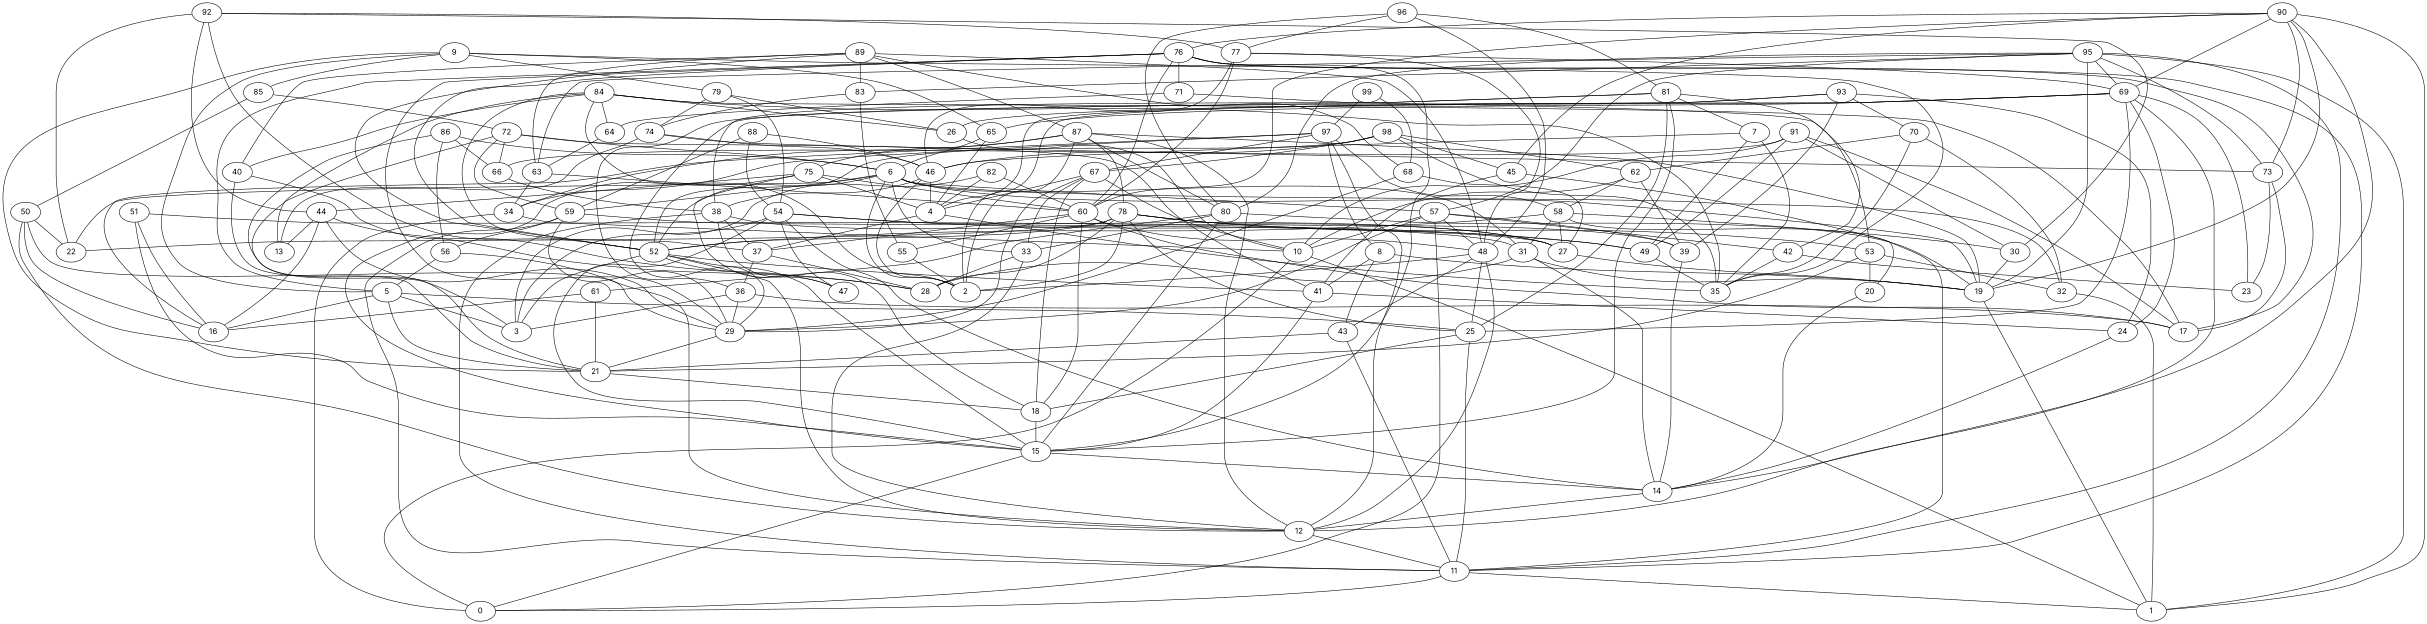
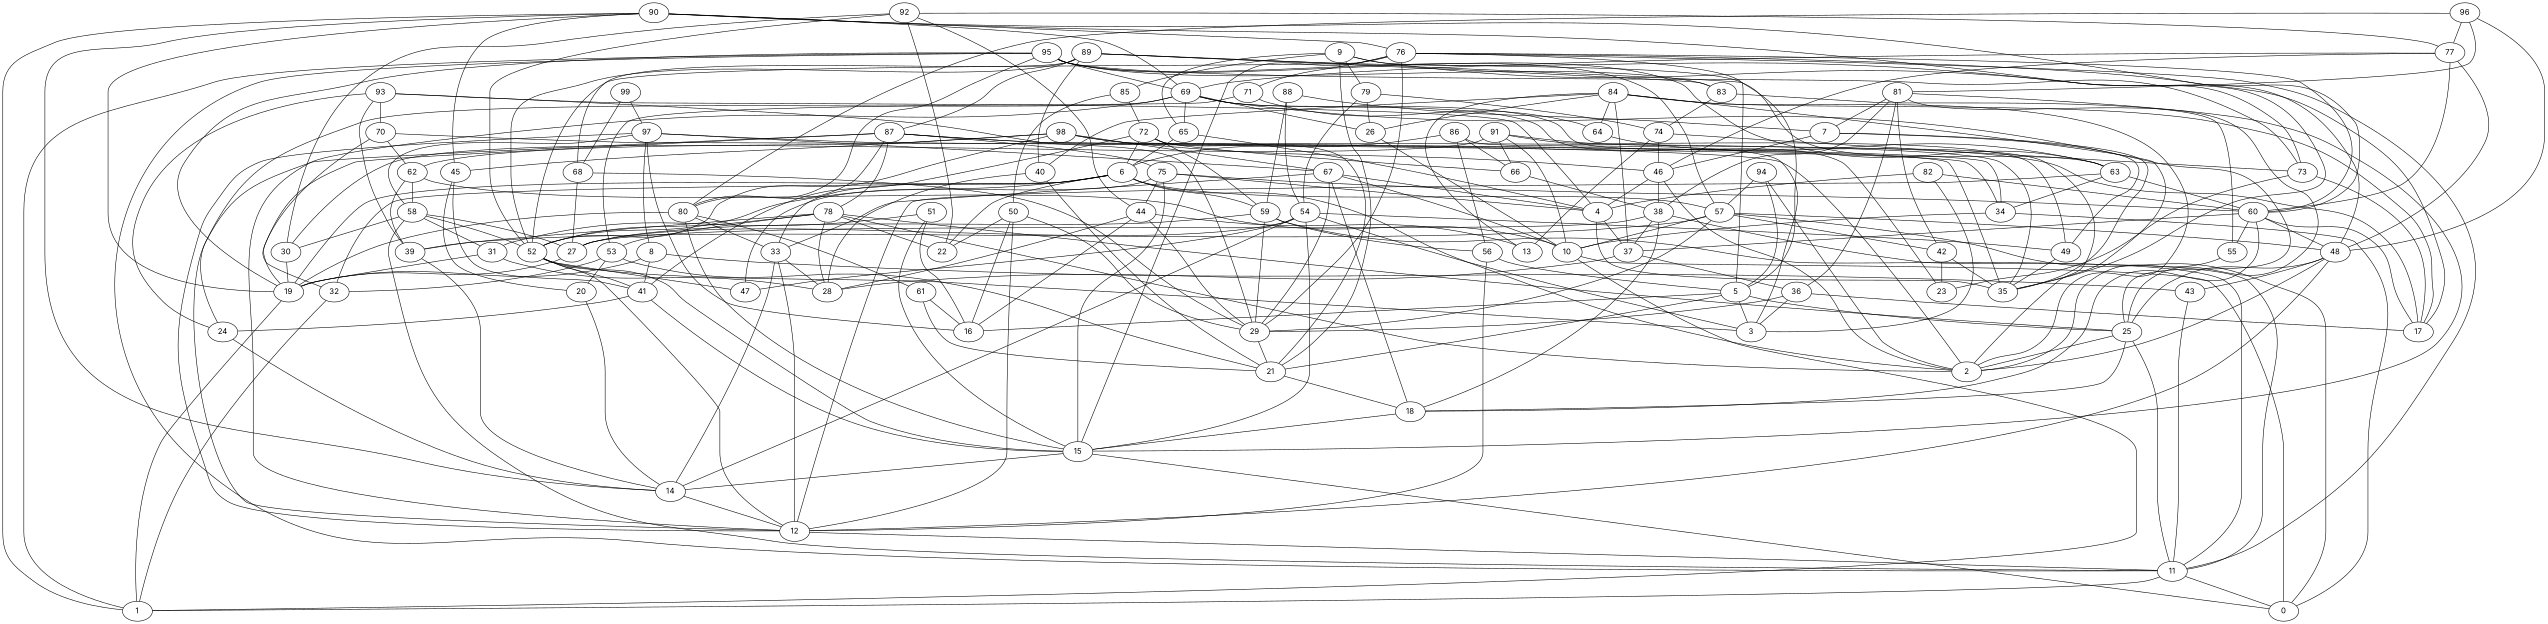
  digraph {
    fontname=Inter
    node [fontname=Inter]
    edge [color=black dir=none fontname=Inter]
    80
    61
    19
    15
    33
    21
    16
    1
    14
    0
    65
    6
    4
    54
    59
    22
    52
    31
    57
    2
    32
    7
    49
    35
    46
    38
    53
    20
    18
    41
    24
    25
    11
    64
    63
    12
    60
    34
    96
    48
    81
    77
    43
    42
    36
    88
    47
    3
    27
    29
    56
    99
    68
    97
    67
    58
    8
    10
    28
    50
    5
    79
    74
    26
    73
    13
    51
    30
    98
    62
    45
    39
    37
    17
    23
    9
    85
    72
    93
    70
    75
    44
    55
    91
    66
    84
    40
    89
    87
    83
    78
    82
    71
    92
    69
    76
    90
+   94
    95
    86
    subgraph sub_1 {
      80
      61
      19
      15
      33
      21
      16
      1
      14
      0
      65
      6
      4
      54
      59
      22
      52
      31
      57
      2
      32
      7
      49
      35
      46
      38
      53
      20
      18
      41
      24
      25
      11
      64
      63
      12
      60
      34
      96
      48
      81
      77
      43
      42
      36
      88
      47
      3
      27
      29
      56
      99
      68
      97
      67
      58
      8
      10
      28
      50
      5
      79
      74
      26
      73
      13
      51
      30
      98
      62
      45
      39
      37
      17
      23
      9
      85
      72
      93
      70
      75
      44
      55
      91
      66
      84
      40
      89
      87
      83
      78
      82
      71
      92
      69
      76
      90
+     94
      95
      86
    }
    80 -> 61
    80 -> 19
    80 -> 15
    80 -> 33
    61 -> 21
    61 -> 16
    19 -> 1
    15 -> 14
    15 -> 0
-   31 -> 14
+   33 -> 14
    33 -> 12
    33 -> 28
    21 -> 18
    14 -> 12
    65 -> 6
    65 -> 4
    6 -> 19
    6 -> 33
    6 -> 59
    6 -> 22
    6 -> 52
-   6 -> 31
    6 -> 57
    6 -> 2
    6 -> 32
    4 -> 35
    4 -> 37
    54 -> 15
    54 -> 14
    54 -> 49
    54 -> 47
    54 -> 3
    54 -> 27
    59 -> 11
    59 -> 27
    59 -> 29
    59 -> 56
    52 -> 15
    52 -> 41
    52 -> 12
    52 -> 47
    52 -> 3
    31 -> 19
    31 -> 28
    57 -> 0
    57 -> 48
    57 -> 42
    57 -> 29
    57 -> 10
    57 -> 39
    32 -> 1
    7 -> 49
    7 -> 35
    7 -> 46
    49 -> 35
    46 -> 4
    46 -> 2
    46 -> 38
    38 -> 18
    38 -> 11
    38 -> 27
    38 -> 37
    53 -> 21
    53 -> 32
    53 -> 20
    20 -> 14
    18 -> 15
    41 -> 15
    41 -> 24
    24 -> 14
+   25 -> 2
    25 -> 18
    25 -> 11
    11 -> 1
    11 -> 0
    64 -> 63
+   63 -> 12
    63 -> 60
    63 -> 34
    12 -> 11
    60 -> 18
    60 -> 48
    60 -> 37
    60 -> 17
    60 -> 55
    34 -> 0
    34 -> 10
    96 -> 80
    96 -> 48
    96 -> 81
    96 -> 77
    48 -> 2
    48 -> 25
    48 -> 12
    48 -> 43
    81 -> 15
    81 -> 7
    81 -> 38
    81 -> 25
    81 -> 42
    81 -> 36
    77 -> 46
    77 -> 60
    77 -> 48
    77 -> 69
-   43 -> 21
    43 -> 11
    42 -> 35
    42 -> 23
    36 -> 3
    36 -> 29
    36 -> 17
    88 -> 54
    88 -> 59
-   88 -> 46
+   88 -> 7
    27 -> 19
    29 -> 21
    56 -> 12
    56 -> 5
    99 -> 68
    99 -> 97
    68 -> 27
    68 -> 29
    97 -> 16
    97 -> 12
    97 -> 34
    97 -> 67
    97 -> 58
    97 -> 8
    67 -> 33
    67 -> 4
    67 -> 18
    67 -> 29
    67 -> 10
    58 -> 52
    58 -> 31
    58 -> 11
    58 -> 27
    58 -> 30
    8 -> 19
    8 -> 41
    8 -> 43
    10 -> 1
    10 -> 0
    50 -> 16
    50 -> 22
    50 -> 12
    50 -> 29
    5 -> 21
    5 -> 16
    5 -> 25
    5 -> 3
    79 -> 54
    79 -> 74
    79 -> 26
    74 -> 46
    74 -> 73
    74 -> 13
    26 -> 10
    73 -> 17
    73 -> 23
    51 -> 15
    51 -> 16
    51 -> 31
    30 -> 19
    98 -> 52
    98 -> 35
    98 -> 46
    98 -> 67
    98 -> 62
    98 -> 45
    62 -> 58
    62 -> 10
    62 -> 39
    45 -> 20
    45 -> 41
    39 -> 14
    37 -> 36
    37 -> 28
    9 -> 21
    9 -> 65
    9 -> 35
    9 -> 5
    9 -> 79
    9 -> 85
    85 -> 50
    85 -> 72
    72 -> 21
    72 -> 6
    72 -> 59
    72 -> 41
    72 -> 66
    93 -> 4
    93 -> 24
    93 -> 29
    93 -> 39
    93 -> 70
    70 -> 32
    70 -> 35
    70 -> 62
    75 -> 15
    75 -> 4
    75 -> 60
    75 -> 47
    75 -> 44
    44 -> 16
    44 -> 29
    44 -> 28
    44 -> 13
    55 -> 2
    91 -> 49
    91 -> 10
    91 -> 30
    91 -> 17
    91 -> 66
    66 -> 38
    84 -> 2
    84 -> 35
    84 -> 64
    84 -> 26
    84 -> 13
    84 -> 37
    84 -> 17
    84 -> 40
    40 -> 21
    40 -> 28
    89 -> 52
    89 -> 63
    89 -> 48
    89 -> 68
    89 -> 40
    89 -> 87
    89 -> 83
    87 -> 80
    87 -> 19
    87 -> 2
    87 -> 12
    87 -> 34
    87 -> 75
    87 -> 78
    83 -> 74
    83 -> 55
    78 -> 22
    78 -> 52
    78 -> 2
-   78 -> 49
    78 -> 53
    78 -> 25
    78 -> 28
    78 -> 39
    82 -> 4
    82 -> 60
    82 -> 3
    71 -> 53
    71 -> 64
    92 -> 22
    92 -> 52
    92 -> 77
    92 -> 30
    92 -> 44
    69 -> 65
    69 -> 2
    69 -> 24
    69 -> 25
    69 -> 12
    69 -> 26
    69 -> 23
    76 -> 15
    76 -> 52
    76 -> 11
    76 -> 60
    76 -> 29
    76 -> 5
    76 -> 17
    76 -> 71
    90 -> 19
    90 -> 1
    90 -> 14
    90 -> 60
    90 -> 73
    90 -> 45
    90 -> 69
    90 -> 76
+   94 -> 57
+   94 -> 2
+   94 -> 5
    95 -> 80
    95 -> 19
    95 -> 1
    95 -> 57
    95 -> 11
    95 -> 63
    95 -> 73
    95 -> 83
    95 -> 69
    86 -> 6
    86 -> 3
    86 -> 56
    86 -> 66
  }
